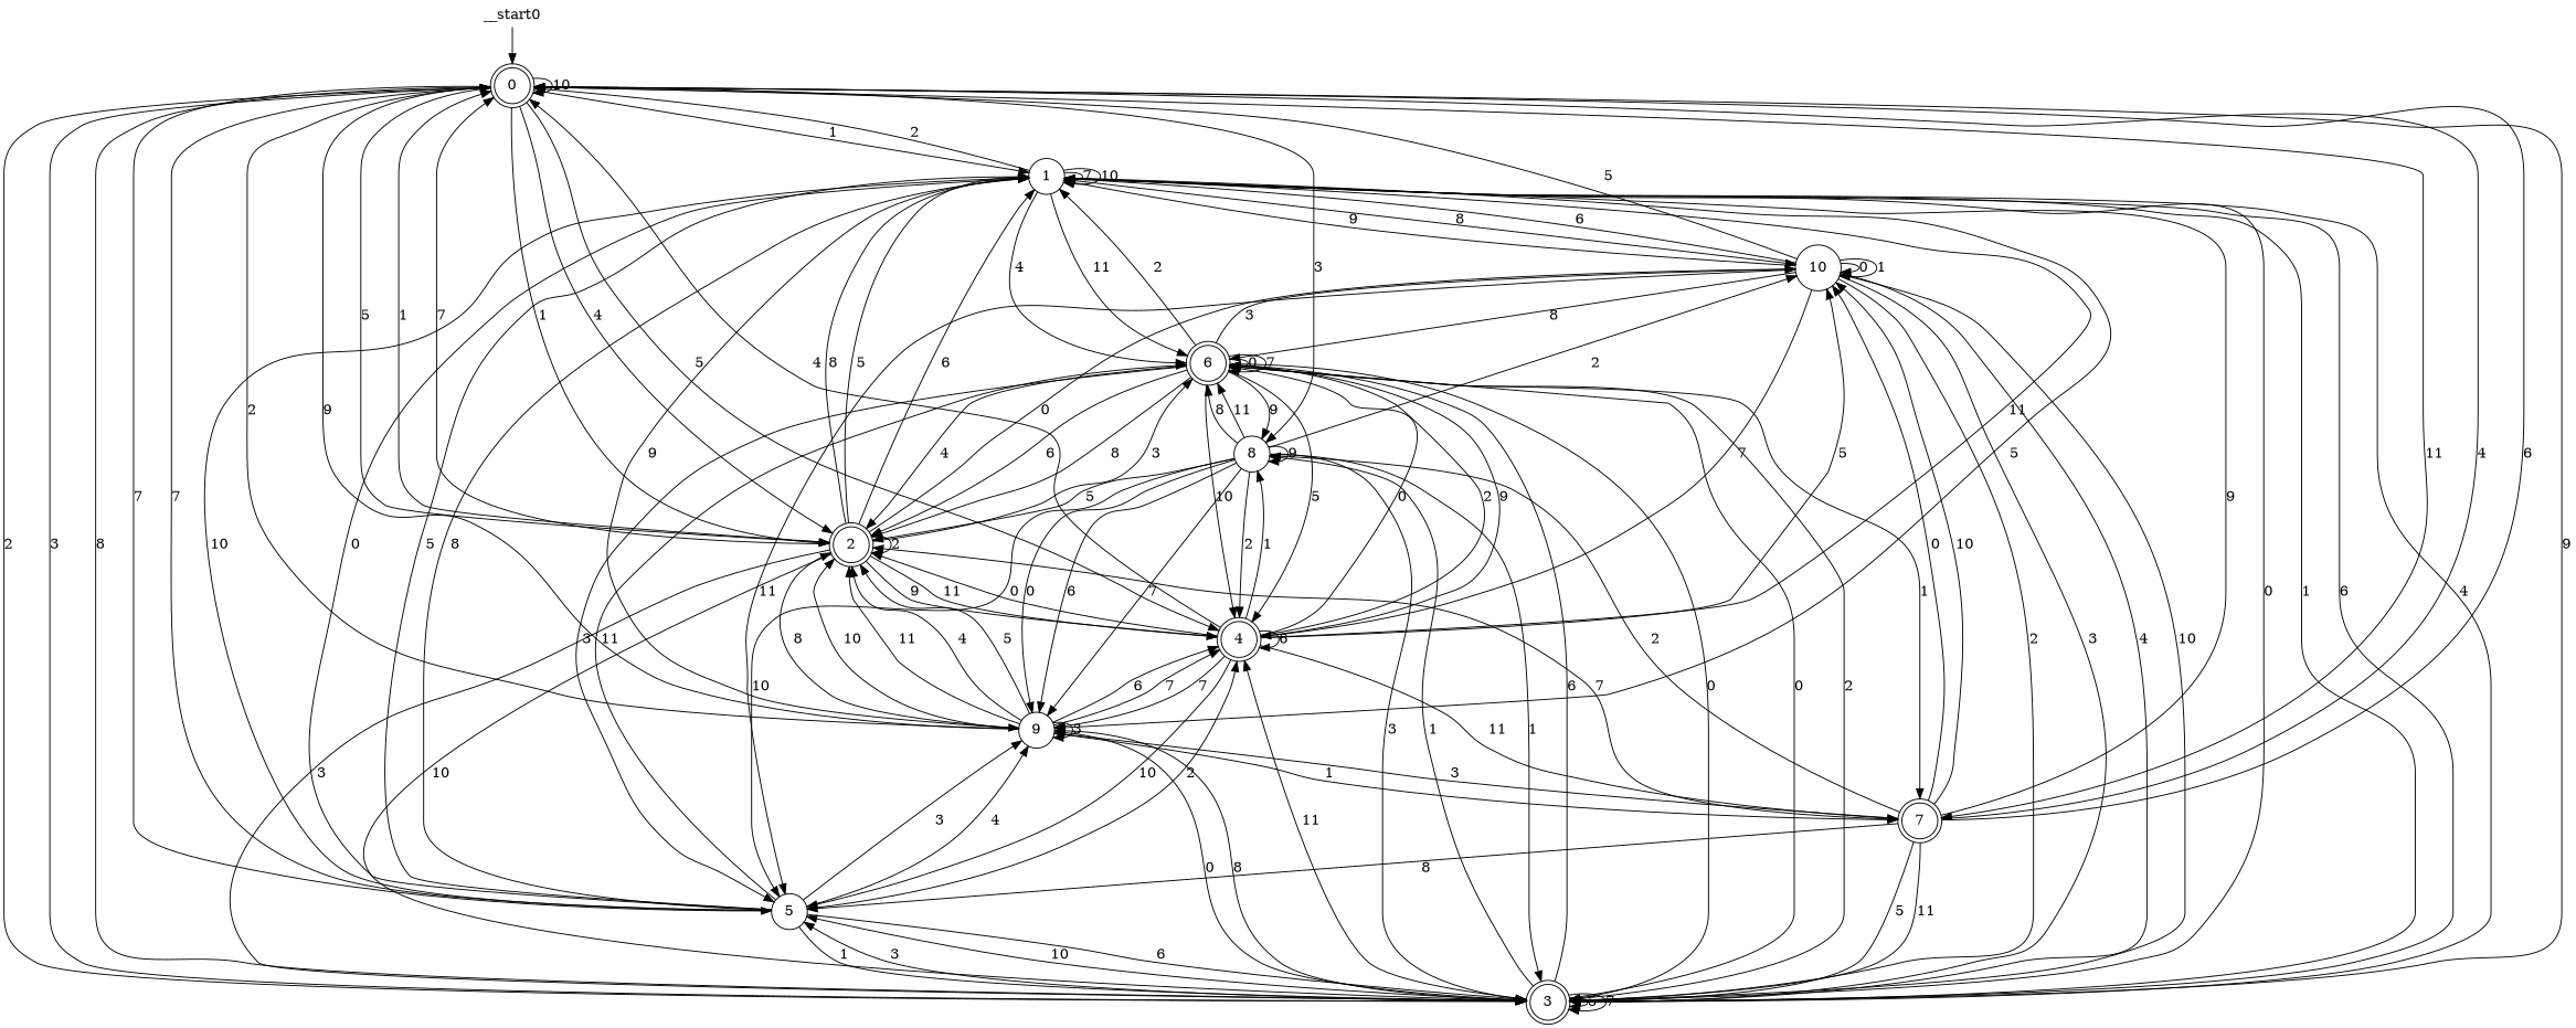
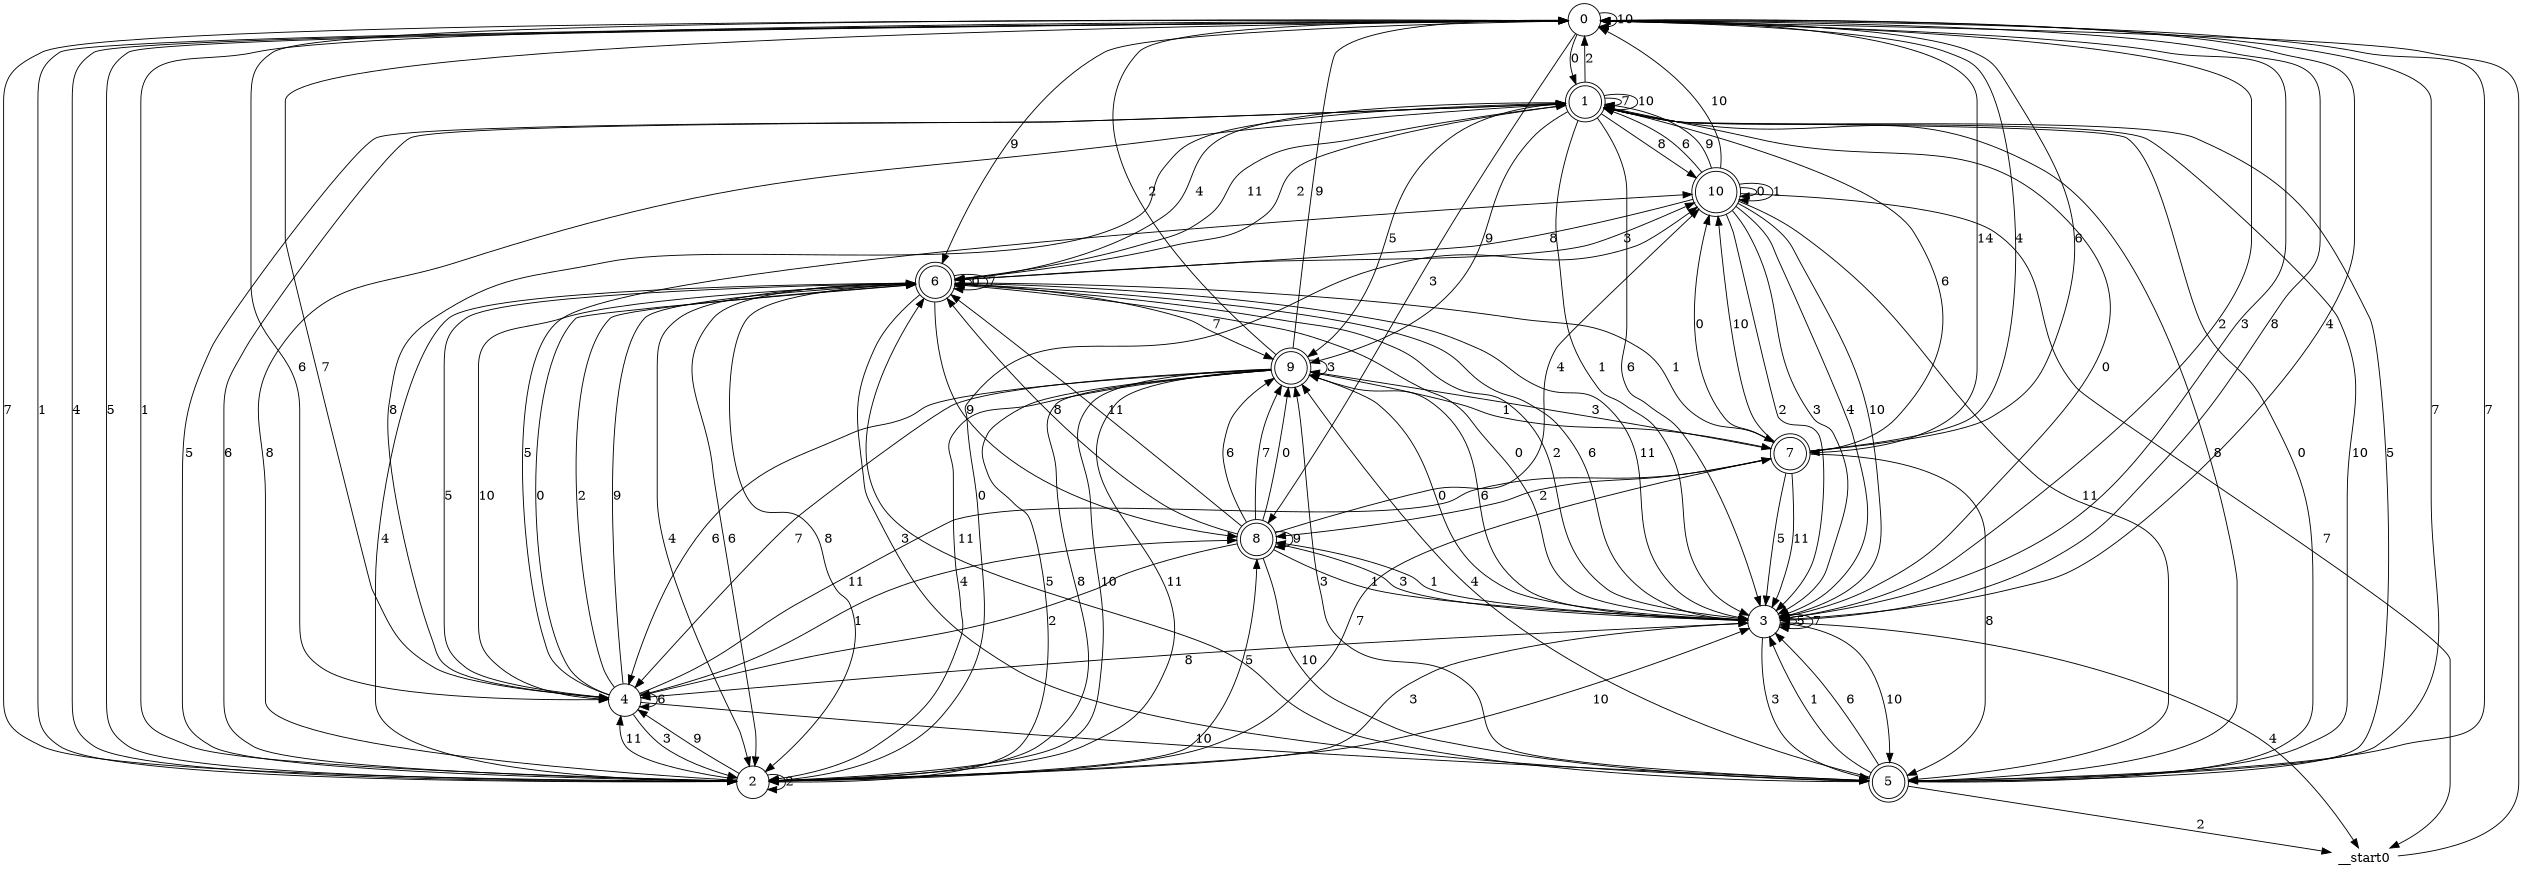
  digraph {
    node [shape=doublecircle]
-   n1 [label=0]
-   n2 [label=1 shape=circle]
-   n3 [label=2]
-   n4 [label=3]
-   n5 [label=4]
-   n6 [label=5 shape=circle]
+   n1 [label=0 shape=circle]
+   n2 [label=1]
+   n3 [label=2 shape=circle]
+   n4 [label=3 shape=circle]
+   n5 [label=4 shape=circle]
+   n6 [label=5]
    n7 [label=6]
    n8 [label=7]
-   n9 [label=8 shape=circle]
-   n10 [label=9 shape=circle]
-   n11 [label=10 shape=circle]
+   n9 [label=8]
+   n10 [label=9]
+   n11 [label=10]
    __start0 [height=0 shape=none width=0]
    n1 -> n1 [label=10]
-   n1 -> n2 [label=1]
+   n1 -> n2 [label=0]
    n1 -> n3 [label=1]
    n1 -> n3 [label=4]
    n1 -> n3 [label=5]
    n1 -> n4 [label=2]
    n1 -> n4 [label=3]
    n1 -> n4 [label=8]
-   n1 -> n5 [label=5]
+   n1 -> n5 [label=6]
    n1 -> n6 [label=7]
-   n1 -> n8 [label=11]
+   n1 -> n7 [label=9]
+   n1 -> n8 [label=14]
    n1 -> n9 [label=3]
    n2 -> n1 [label=2]
    n2 -> n2 [label=7]
    n2 -> n2 [label=10]
    n2 -> n4 [label=0]
    n2 -> n4 [label=1]
    n2 -> n4 [label=6]
    n2 -> n7 [label=4]
    n2 -> n7 [label=11]
    n2 -> n10 [label=5]
    n2 -> n10 [label=9]
    n2 -> n11 [label=8]
    n3 -> n1 [label=1]
    n3 -> n1 [label=7]
    n3 -> n2 [label=5]
    n3 -> n2 [label=6]
    n3 -> n2 [label=8]
    n3 -> n3 [label=2]
    n3 -> n4 [label=3]
    n3 -> n4 [label=10]
    n3 -> n5 [label=9]
    n3 -> n5 [label=11]
-   n3 -> n7 [label=3]
+   n3 -> n7 [label=4]
    n3 -> n11 [label=0]
-   n4 -> n1 [label=9]
-   n4 -> n2 [label=4]
+   n4 -> n1 [label=4]
+   n4 -> __start0 [label=4]
    n4 -> n4 [label=5]
    n4 -> n4 [label=7]
-   n4 -> n5 [label=11]
+   n4 -> n5 [label=8]
    n4 -> n6 [label=3]
    n4 -> n6 [label=10]
    n4 -> n7 [label=0]
    n4 -> n7 [label=2]
    n4 -> n7 [label=6]
    n4 -> n9 [label=1]
-   n4 -> n10 [label=8]
-   n5 -> n1 [label=4]
-   n5 -> n2 [label=11]
-   n5 -> n3 [label=0]
+   n4 -> n10 [label=6]
+   n5 -> n1 [label=7]
+   n5 -> n2 [label=8]
+   n5 -> n3 [label=3]
    n5 -> n5 [label=6]
    n5 -> n6 [label=10]
    n5 -> n7 [label=0]
    n5 -> n7 [label=2]
    n5 -> n7 [label=9]
    n5 -> n8 [label=11]
    n5 -> n9 [label=1]
-   n5 -> n10 [label=7]
+   n7 -> n10 [label=7]
    n5 -> n11 [label=5]
    n6 -> n1 [label=7]
    n6 -> n2 [label=0]
    n6 -> n2 [label=5]
    n6 -> n2 [label=8]
    n6 -> n2 [label=10]
    n6 -> n4 [label=1]
    n6 -> n4 [label=6]
-   n6 -> n5 [label=2]
+   n6 -> __start0 [label=2]
    n6 -> n7 [label=11]
    n6 -> n10 [label=3]
    n6 -> n10 [label=4]
    n7 -> n2 [label=2]
    n7 -> n3 [label=4]
    n7 -> n3 [label=6]
    n7 -> n3 [label=8]
-   n7 -> n4 [label=0]
+   n7 -> n4 [label=11]
    n7 -> n5 [label=5]
    n7 -> n5 [label=10]
    n7 -> n6 [label=3]
    n7 -> n7 [label=0]
    n7 -> n7 [label=7]
    n7 -> n8 [label=1]
    n7 -> n9 [label=9]
    n7 -> n11 [label=3]
    n8 -> n1 [label=4]
    n8 -> n1 [label=6]
-   n8 -> n2 [label=9]
+   n8 -> n2 [label=6]
    n8 -> n3 [label=7]
    n8 -> n4 [label=5]
    n8 -> n4 [label=11]
    n8 -> n6 [label=8]
    n8 -> n9 [label=2]
    n8 -> n10 [label=3]
    n8 -> n11 [label=0]
    n8 -> n11 [label=10]
-   n9 -> n3 [label=5]
+   n3 -> n9 [label=5]
    n9 -> n4 [label=1]
    n9 -> n4 [label=3]
    n9 -> n5 [label=2]
    n9 -> n6 [label=10]
    n9 -> n7 [label=8]
    n9 -> n7 [label=11]
    n9 -> n9 [label=9]
    n9 -> n10 [label=0]
    n9 -> n10 [label=6]
    n9 -> n10 [label=7]
-   n9 -> n11 [label=2]
+   n9 -> n11 [label=4]
    n10 -> n1 [label=2]
    n10 -> n1 [label=9]
    n10 -> n3 [label=4]
    n10 -> n3 [label=5]
    n10 -> n3 [label=8]
    n10 -> n3 [label=10]
    n10 -> n3 [label=11]
    n10 -> n4 [label=0]
    n10 -> n5 [label=6]
    n10 -> n5 [label=7]
    n10 -> n8 [label=1]
    n10 -> n10 [label=3]
-   n11 -> n1 [label=5]
+   n11 -> n1 [label=10]
    n11 -> n2 [label=6]
    n11 -> n2 [label=9]
    n11 -> n4 [label=2]
    n11 -> n4 [label=3]
    n11 -> n4 [label=4]
    n11 -> n4 [label=10]
-   n11 -> n5 [label=7]
+   n11 -> __start0 [label=7]
    n11 -> n6 [label=11]
    n11 -> n7 [label=8]
    n11 -> n11 [label=0]
    n11 -> n11 [label=1]
    __start0 -> n1
  }
